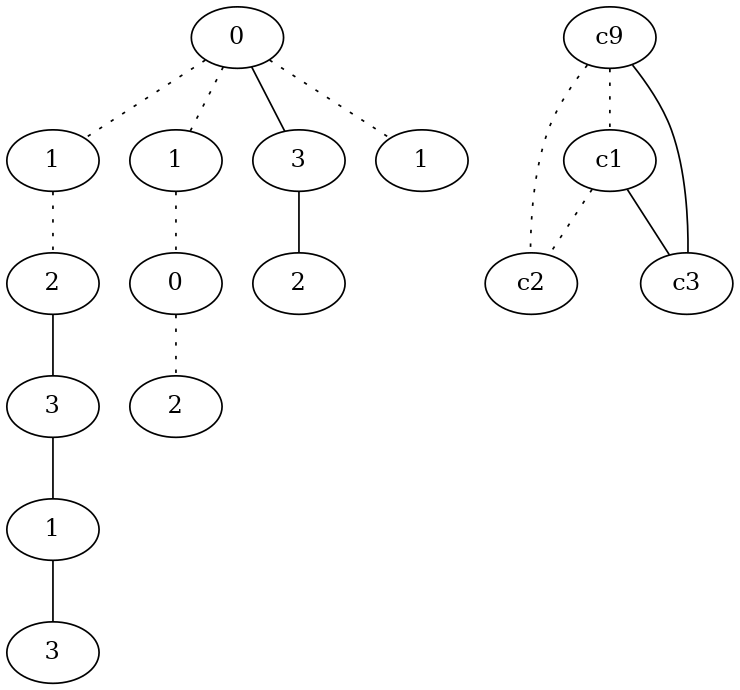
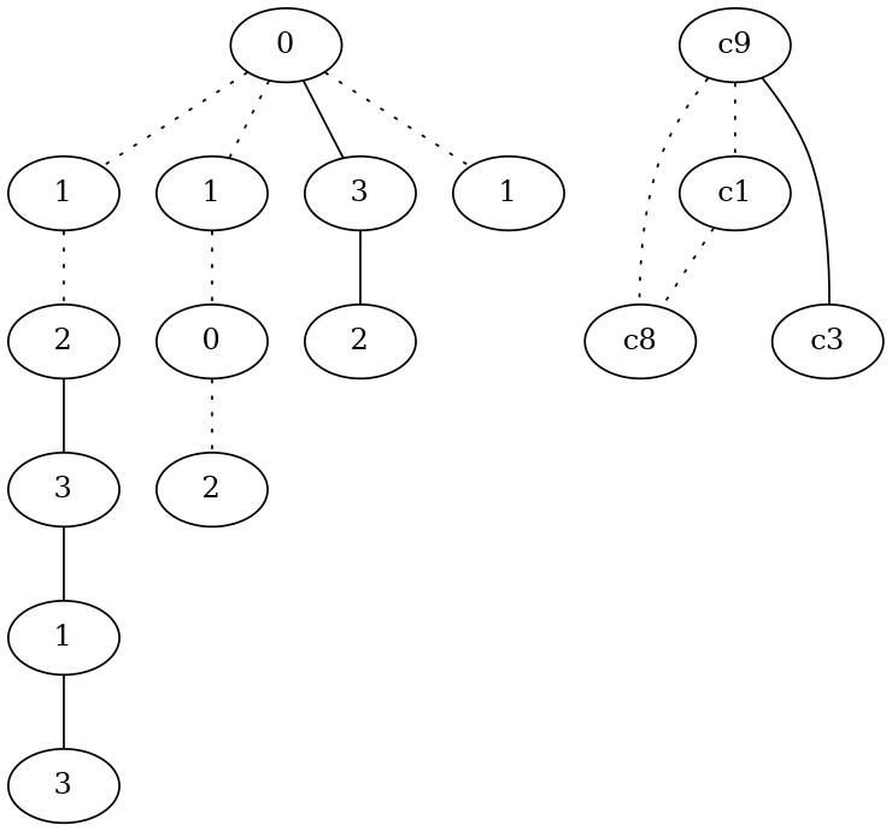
  graph {
    edge [style=dotted]
    n1 [label=0]
    n2 [label=1]
    n3 [label=1]
    n4 [label=3]
    n5 [label=1]
    n6 [label=2]
    n7 [label=0]
    n8 [label=2]
    n9 [label=3]
    n10 [label=1]
    n11 [label=3]
    n12 [label=2]
    n13 [label=c9]
    c1
-   c2
+   c2 [label=c8]
    c3
    n1 -- n2
    n1 -- n3
    n1 -- n4 [style=""]
    n1 -- n5
    n2 -- n6
    n3 -- n7
    n4 -- n8 [style=""]
    n6 -- n9 [style=""]
    n7 -- n12
    n9 -- n10 [style=""]
    n10 -- n11 [style=""]
    n13 -- c1
    n13 -- c2
    n13 -- c3 [style=""]
    c1 -- c2
-   c1 -- c3 [style=""]
  }
